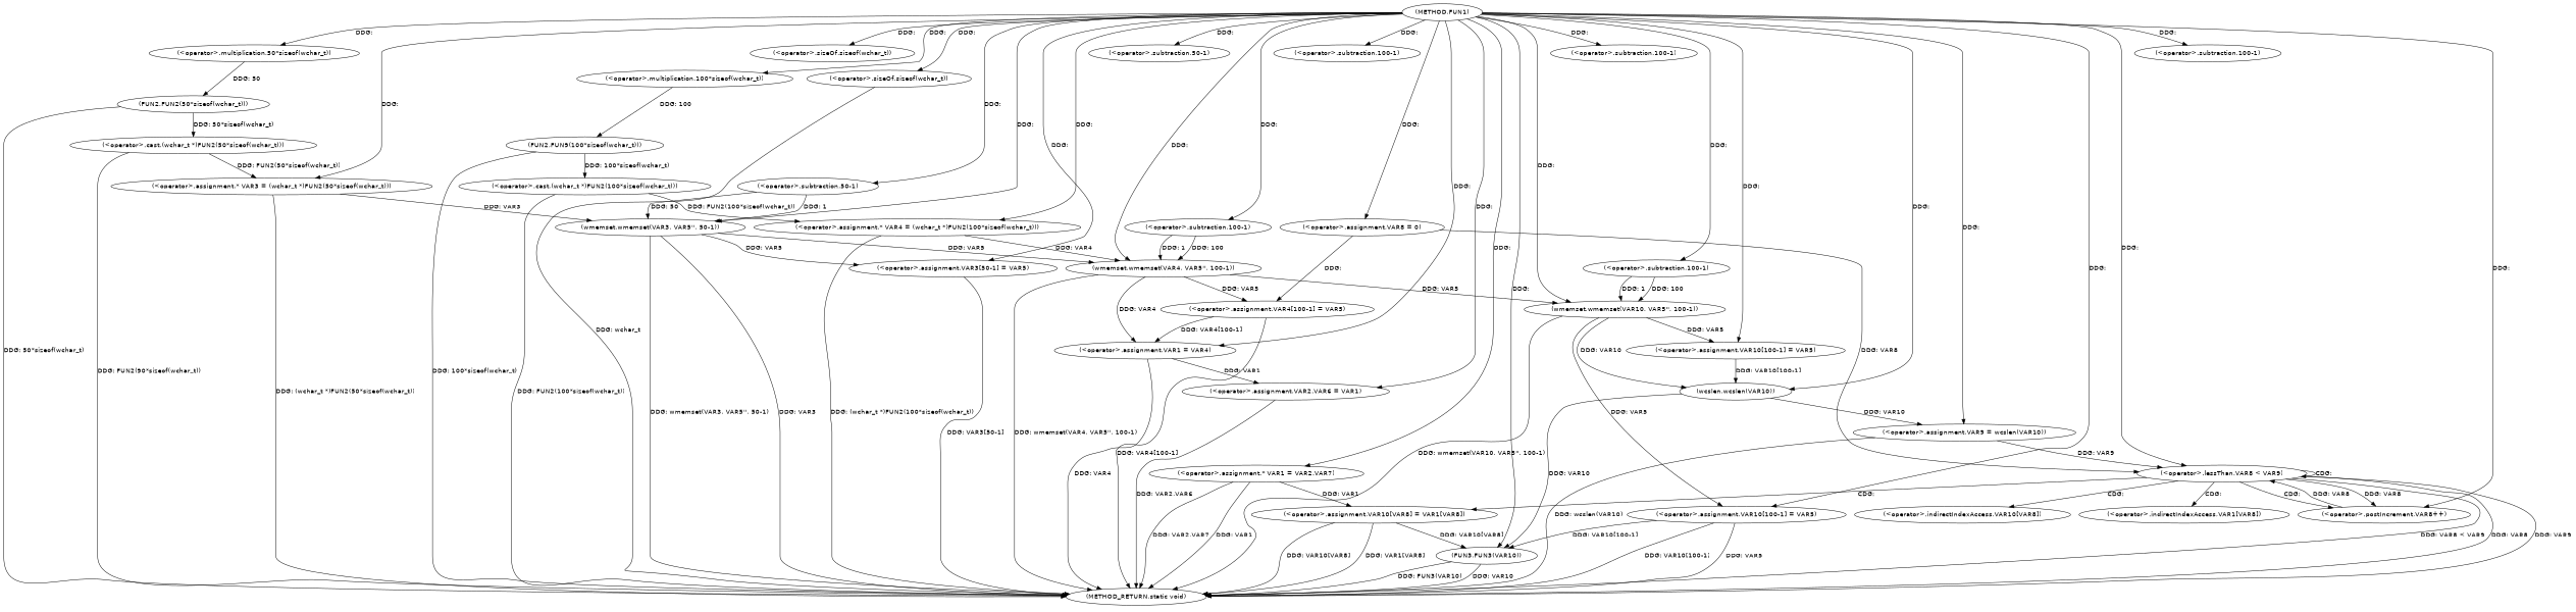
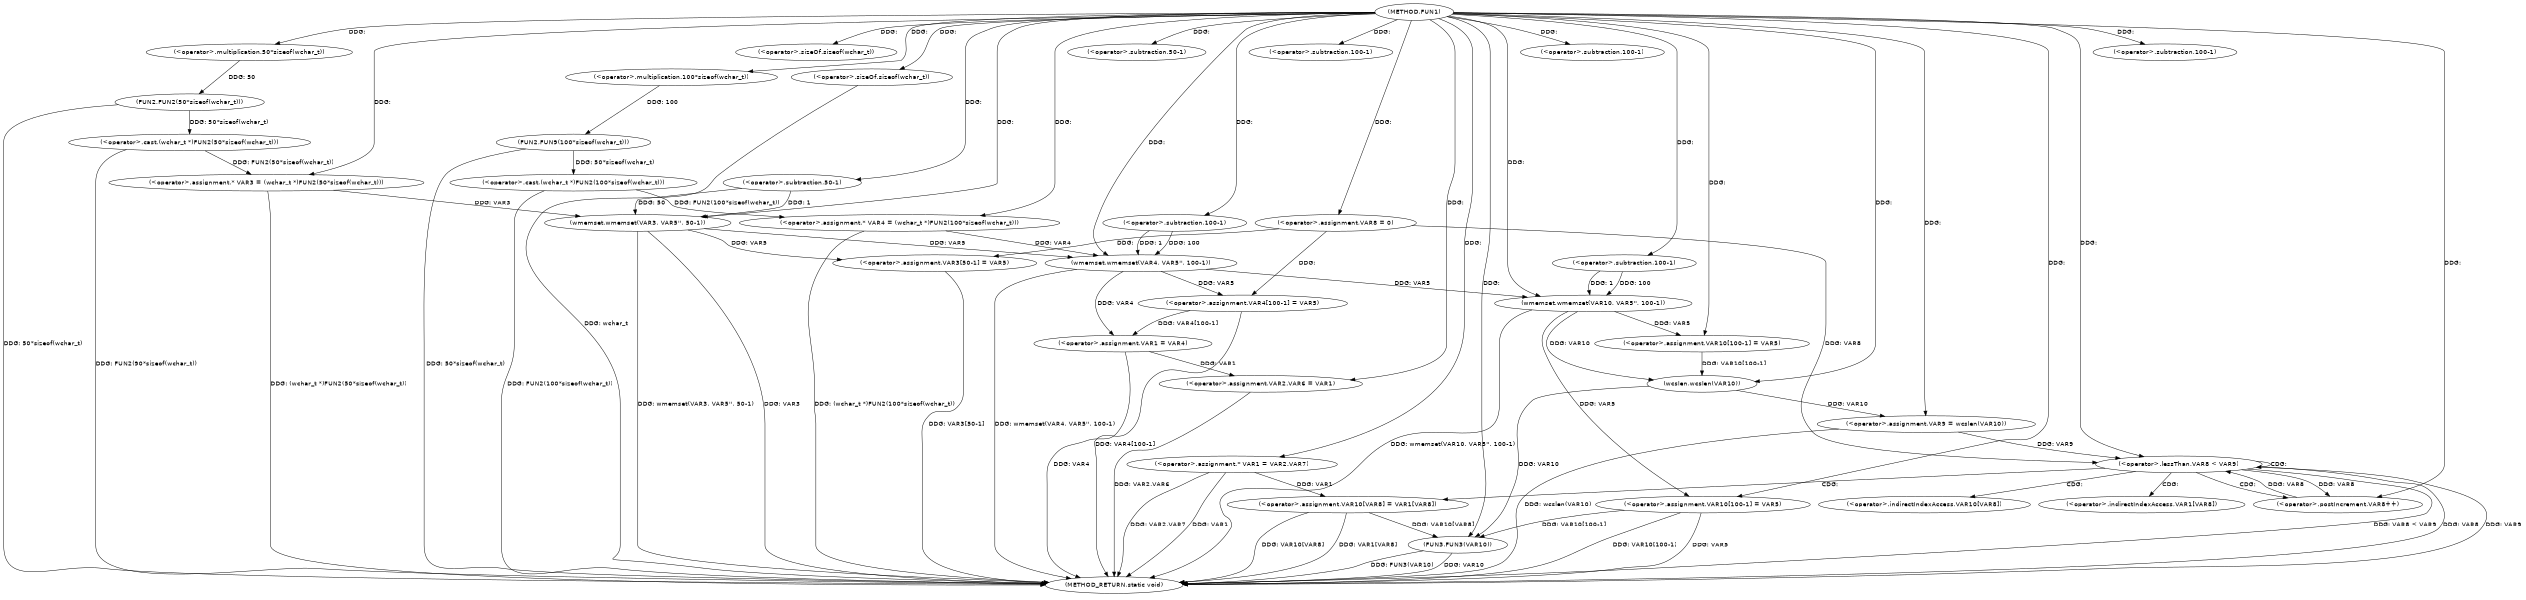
  digraph {
    fontname="DejaVu Sans"
    node [fontname="DejaVu Sans"]
    edge [fontname="DejaVu Sans"]
    n1 [label="(METHOD,FUN1)"]
    n2 [label="(<operator>.assignment,* VAR3 = (wchar_t *)FUN2(50*sizeof(wchar_t)))"]
    n3 [label="(<operator>.multiplication,50*sizeof(wchar_t))"]
    n4 [label="(<operator>.sizeOf,sizeof(wchar_t))"]
    n5 [label="(<operator>.assignment,* VAR4 = (wchar_t *)FUN2(100*sizeof(wchar_t)))"]
    n6 [label="(<operator>.multiplication,100*sizeof(wchar_t))"]
    n7 [label="(<operator>.sizeOf,sizeof(wchar_t))"]
    n8 [label="(wmemset,wmemset(VAR3, VAR5'', 50-1))"]
    n9 [label="(<operator>.subtraction,50-1)"]
    n10 [label="(<operator>.assignment,VAR3[50-1] = VAR5)"]
    n11 [label="(<operator>.subtraction,50-1)"]
    n12 [label="(wmemset,wmemset(VAR4, VAR5'', 100-1))"]
    n13 [label="(<operator>.subtraction,100-1)"]
    n14 [label="(<operator>.subtraction,100-1)"]
    n15 [label="(<operator>.assignment,VAR1 = VAR4)"]
    n16 [label="(<operator>.assignment,VAR2.VAR6 = VAR1)"]
    n17 [label="(<operator>.assignment,* VAR1 = VAR2.VAR7)"]
    n18 [label="(wmemset,wmemset(VAR10, VAR5'', 100-1))"]
    n19 [label="(<operator>.subtraction,100-1)"]
    n20 [label="(<operator>.assignment,VAR10[100-1] = VAR5)"]
    n21 [label="(<operator>.subtraction,100-1)"]
    n22 [label="(<operator>.assignment,VAR9 = wcslen(VAR10))"]
    n23 [label="(wcslen,wcslen(VAR10))"]
    n24 [label="(<operator>.assignment,VAR8 = 0)"]
    n25 [label="(<operator>.lessThan,VAR8 < VAR9)"]
    n26 [label="(<operator>.postIncrement,VAR8++)"]
    n27 [label="(<operator>.assignment,VAR10[100-1] = VAR5)"]
    n28 [label="(<operator>.subtraction,100-1)"]
    n29 [label="(FUN3,FUN3(VAR10))"]
    n30 [label="(METHOD_RETURN,static void)"]
    n31 [label="(FUN2,FUN2(50*sizeof(wchar_t)))"]
    n32 [label="(FUN2,FUN9(100*sizeof(wchar_t)))"]
    n33 [label="(<operator>.assignment,VAR4[100-1] = VAR5)"]
    n34 [label="(<operator>.assignment,VAR10[VAR8] = VAR1[VAR8])"]
    n35 [label="(<operator>.indirectIndexAccess,VAR10[VAR8])"]
    n36 [label="(<operator>.indirectIndexAccess,VAR1[VAR8])"]
    n37 [label="(<operator>.cast,(wchar_t *)FUN2(50*sizeof(wchar_t)))"]
    n38 [label="(<operator>.cast,(wchar_t *)FUN2(100*sizeof(wchar_t)))"]
    n1 -> n2 [label="DDG: "]
    n1 -> n3 [label="DDG: "]
    n1 -> n4 [label="DDG: "]
    n1 -> n5 [label="DDG: "]
    n1 -> n6 [label="DDG: "]
    n1 -> n7 [label="DDG: "]
    n1 -> n8 [label="DDG: "]
    n1 -> n9 [label="DDG: "]
-   n1 -> n10 [label="DDG: "]
+   n24 -> n10 [label="DDG: "]
    n1 -> n11 [label="DDG: "]
    n1 -> n12 [label="DDG: "]
    n1 -> n13 [label="DDG: "]
    n1 -> n14 [label="DDG: "]
-   n1 -> n15 [label="DDG: "]
    n1 -> n16 [label="DDG: "]
    n1 -> n17 [label="DDG: "]
    n1 -> n18 [label="DDG: "]
    n1 -> n19 [label="DDG: "]
    n1 -> n20 [label="DDG: "]
    n1 -> n21 [label="DDG: "]
    n1 -> n22 [label="DDG: "]
    n1 -> n23 [label="DDG: "]
    n1 -> n24 [label="DDG: "]
    n1 -> n25 [label="DDG: "]
    n1 -> n26 [label="DDG: "]
    n1 -> n27 [label="DDG: "]
    n1 -> n28 [label="DDG: "]
    n1 -> n29 [label="DDG: "]
    n2 -> n8 [label="DDG: VAR3"]
    n2 -> n30 [label="DDG: (wchar_t *)FUN2(50*sizeof(wchar_t))"]
    n3 -> n31 [label="DDG: 50"]
    n5 -> n12 [label="DDG: VAR4"]
    n5 -> n30 [label="DDG: (wchar_t *)FUN2(100*sizeof(wchar_t))"]
    n6 -> n32 [label="DDG: 100"]
    n7 -> n30 [label="DDG: wchar_t"]
    n8 -> n10 [label="DDG: VAR5"]
    n8 -> n12 [label="DDG: VAR5"]
    n8 -> n30 [label="DDG: VAR3"]
    n8 -> n30 [label="DDG: wmemset(VAR3, VAR5'', 50-1)"]
    n9 -> n8 [label="DDG: 50"]
    n9 -> n8 [label="DDG: 1"]
    n10 -> n30 [label="DDG: VAR3[50-1]"]
    n12 -> n15 [label="DDG: VAR4"]
    n12 -> n18 [label="DDG: VAR5"]
    n12 -> n30 [label="DDG: wmemset(VAR4, VAR5'', 100-1)"]
    n12 -> n33 [label="DDG: VAR5"]
    n13 -> n12 [label="DDG: 100"]
    n13 -> n12 [label="DDG: 1"]
    n15 -> n16 [label="DDG: VAR1"]
    n15 -> n30 [label="DDG: VAR4"]
    n16 -> n30 [label="DDG: VAR2.VAR6"]
    n17 -> n30 [label="DDG: VAR2.VAR7"]
    n17 -> n30 [label="DDG: VAR1"]
    n17 -> n34 [label="DDG: VAR1"]
    n18 -> n20 [label="DDG: VAR5"]
    n18 -> n23 [label="DDG: VAR10"]
    n18 -> n27 [label="DDG: VAR5"]
    n18 -> n30 [label="DDG: wmemset(VAR10, VAR5'', 100-1)"]
    n19 -> n18 [label="DDG: 100"]
    n19 -> n18 [label="DDG: 1"]
    n20 -> n23 [label="DDG: VAR10[100-1]"]
    n22 -> n25 [label="DDG: VAR9"]
    n22 -> n30 [label="DDG: wcslen(VAR10)"]
    n23 -> n22 [label="DDG: VAR10"]
    n23 -> n29 [label="DDG: VAR10"]
    n24 -> n25 [label="DDG: VAR8"]
    n24 -> n33 [label="DDG: "]
    n25 -> n25 [label="CDG: "]
    n25 -> n26 [label="DDG: VAR8"]
    n25 -> n26 [label="CDG: "]
    n25 -> n30 [label="DDG: VAR8 < VAR9"]
    n25 -> n30 [label="DDG: VAR8"]
    n25 -> n30 [label="DDG: VAR9"]
    n25 -> n34 [label="CDG: "]
    n25 -> n35 [label="CDG: "]
    n25 -> n36 [label="CDG: "]
    n26 -> n25 [label="DDG: VAR8"]
    n27 -> n29 [label="DDG: VAR10[100-1]"]
    n27 -> n30 [label="DDG: VAR5"]
    n27 -> n30 [label="DDG: VAR10[100-1]"]
    n29 -> n30 [label="DDG: FUN3(VAR10)"]
    n29 -> n30 [label="DDG: VAR10"]
    n31 -> n30 [label="DDG: 50*sizeof(wchar_t)"]
    n31 -> n37 [label="DDG: 50*sizeof(wchar_t)"]
-   n32 -> n30 [label="DDG: 100*sizeof(wchar_t)"]
-   n32 -> n38 [label="DDG: 100*sizeof(wchar_t)"]
+   n32 -> n30 [label="DDG: 50*sizeof(wchar_t)"]
+   n32 -> n38 [label="DDG: 50*sizeof(wchar_t)"]
    n33 -> n15 [label="DDG: VAR4[100-1]"]
    n33 -> n30 [label="DDG: VAR4[100-1]"]
    n34 -> n29 [label="DDG: VAR10[VAR8]"]
    n34 -> n30 [label="DDG: VAR1[VAR8]"]
    n34 -> n30 [label="DDG: VAR10[VAR8]"]
    n37 -> n2 [label="DDG: FUN2(50*sizeof(wchar_t))"]
    n37 -> n30 [label="DDG: FUN2(90*sizeof(wchar_t))"]
    n38 -> n5 [label="DDG: FUN2(100*sizeof(wchar_t))"]
    n38 -> n30 [label="DDG: FUN2(100*sizeof(wchar_t))"]
  }
